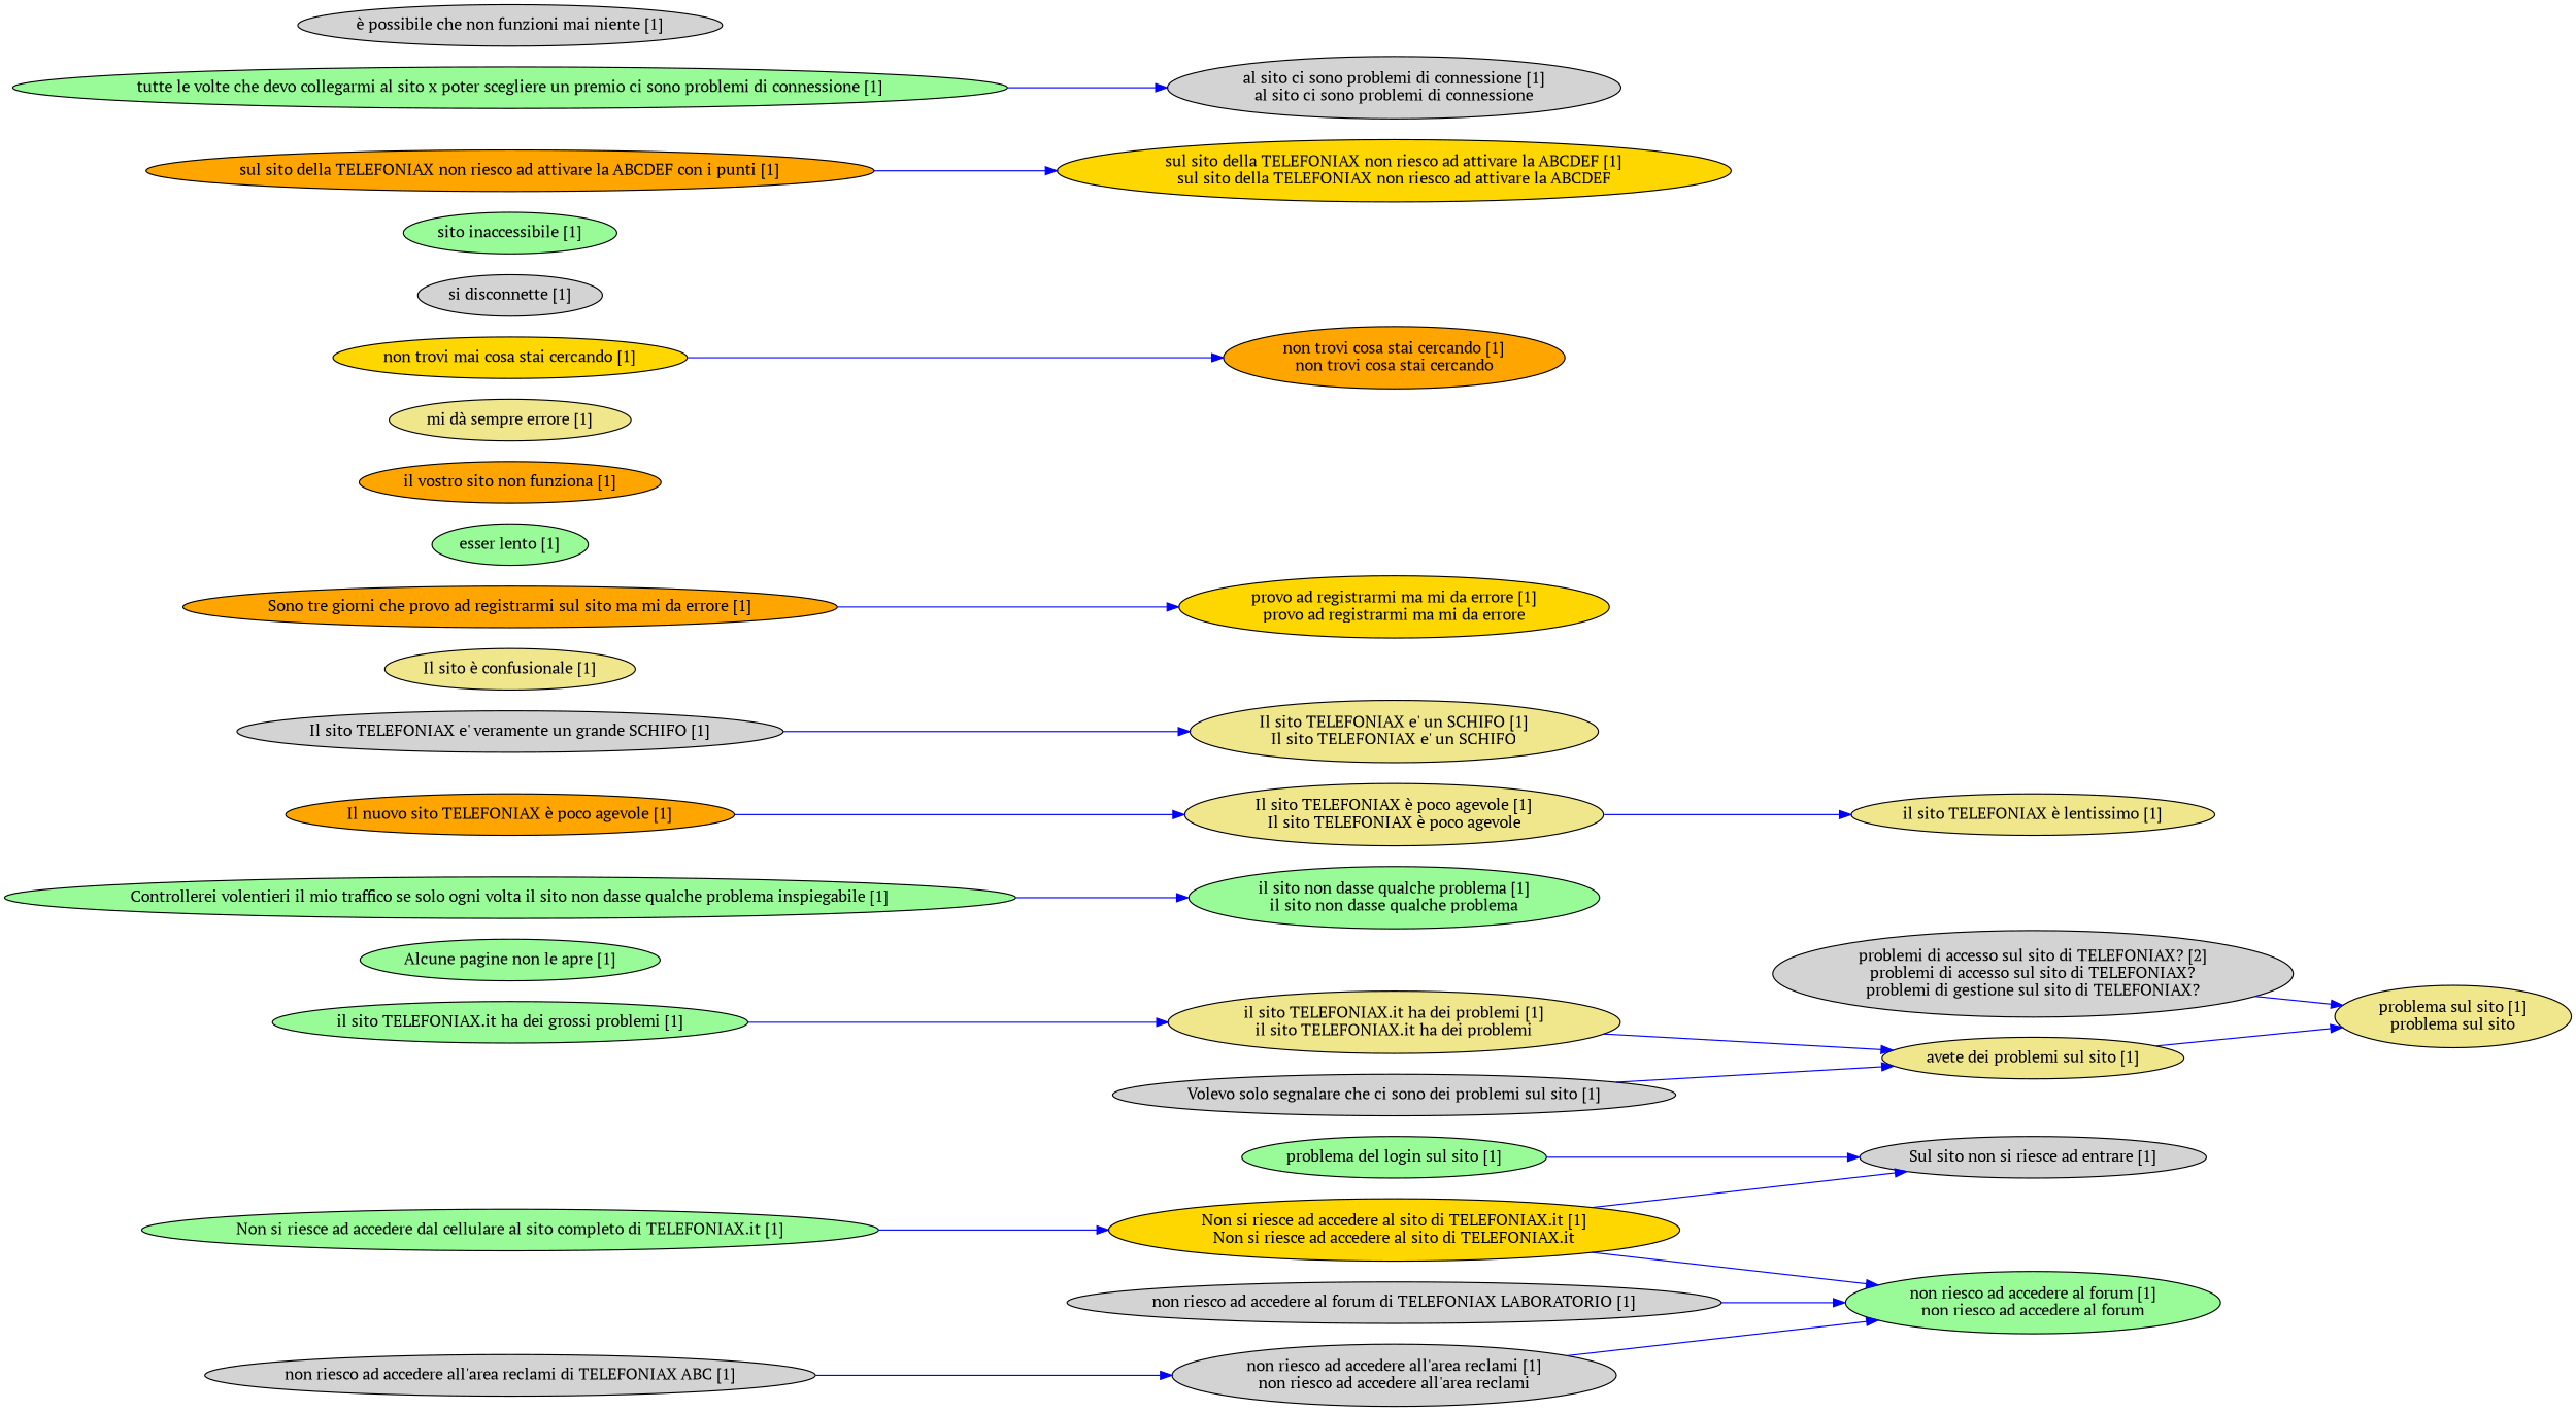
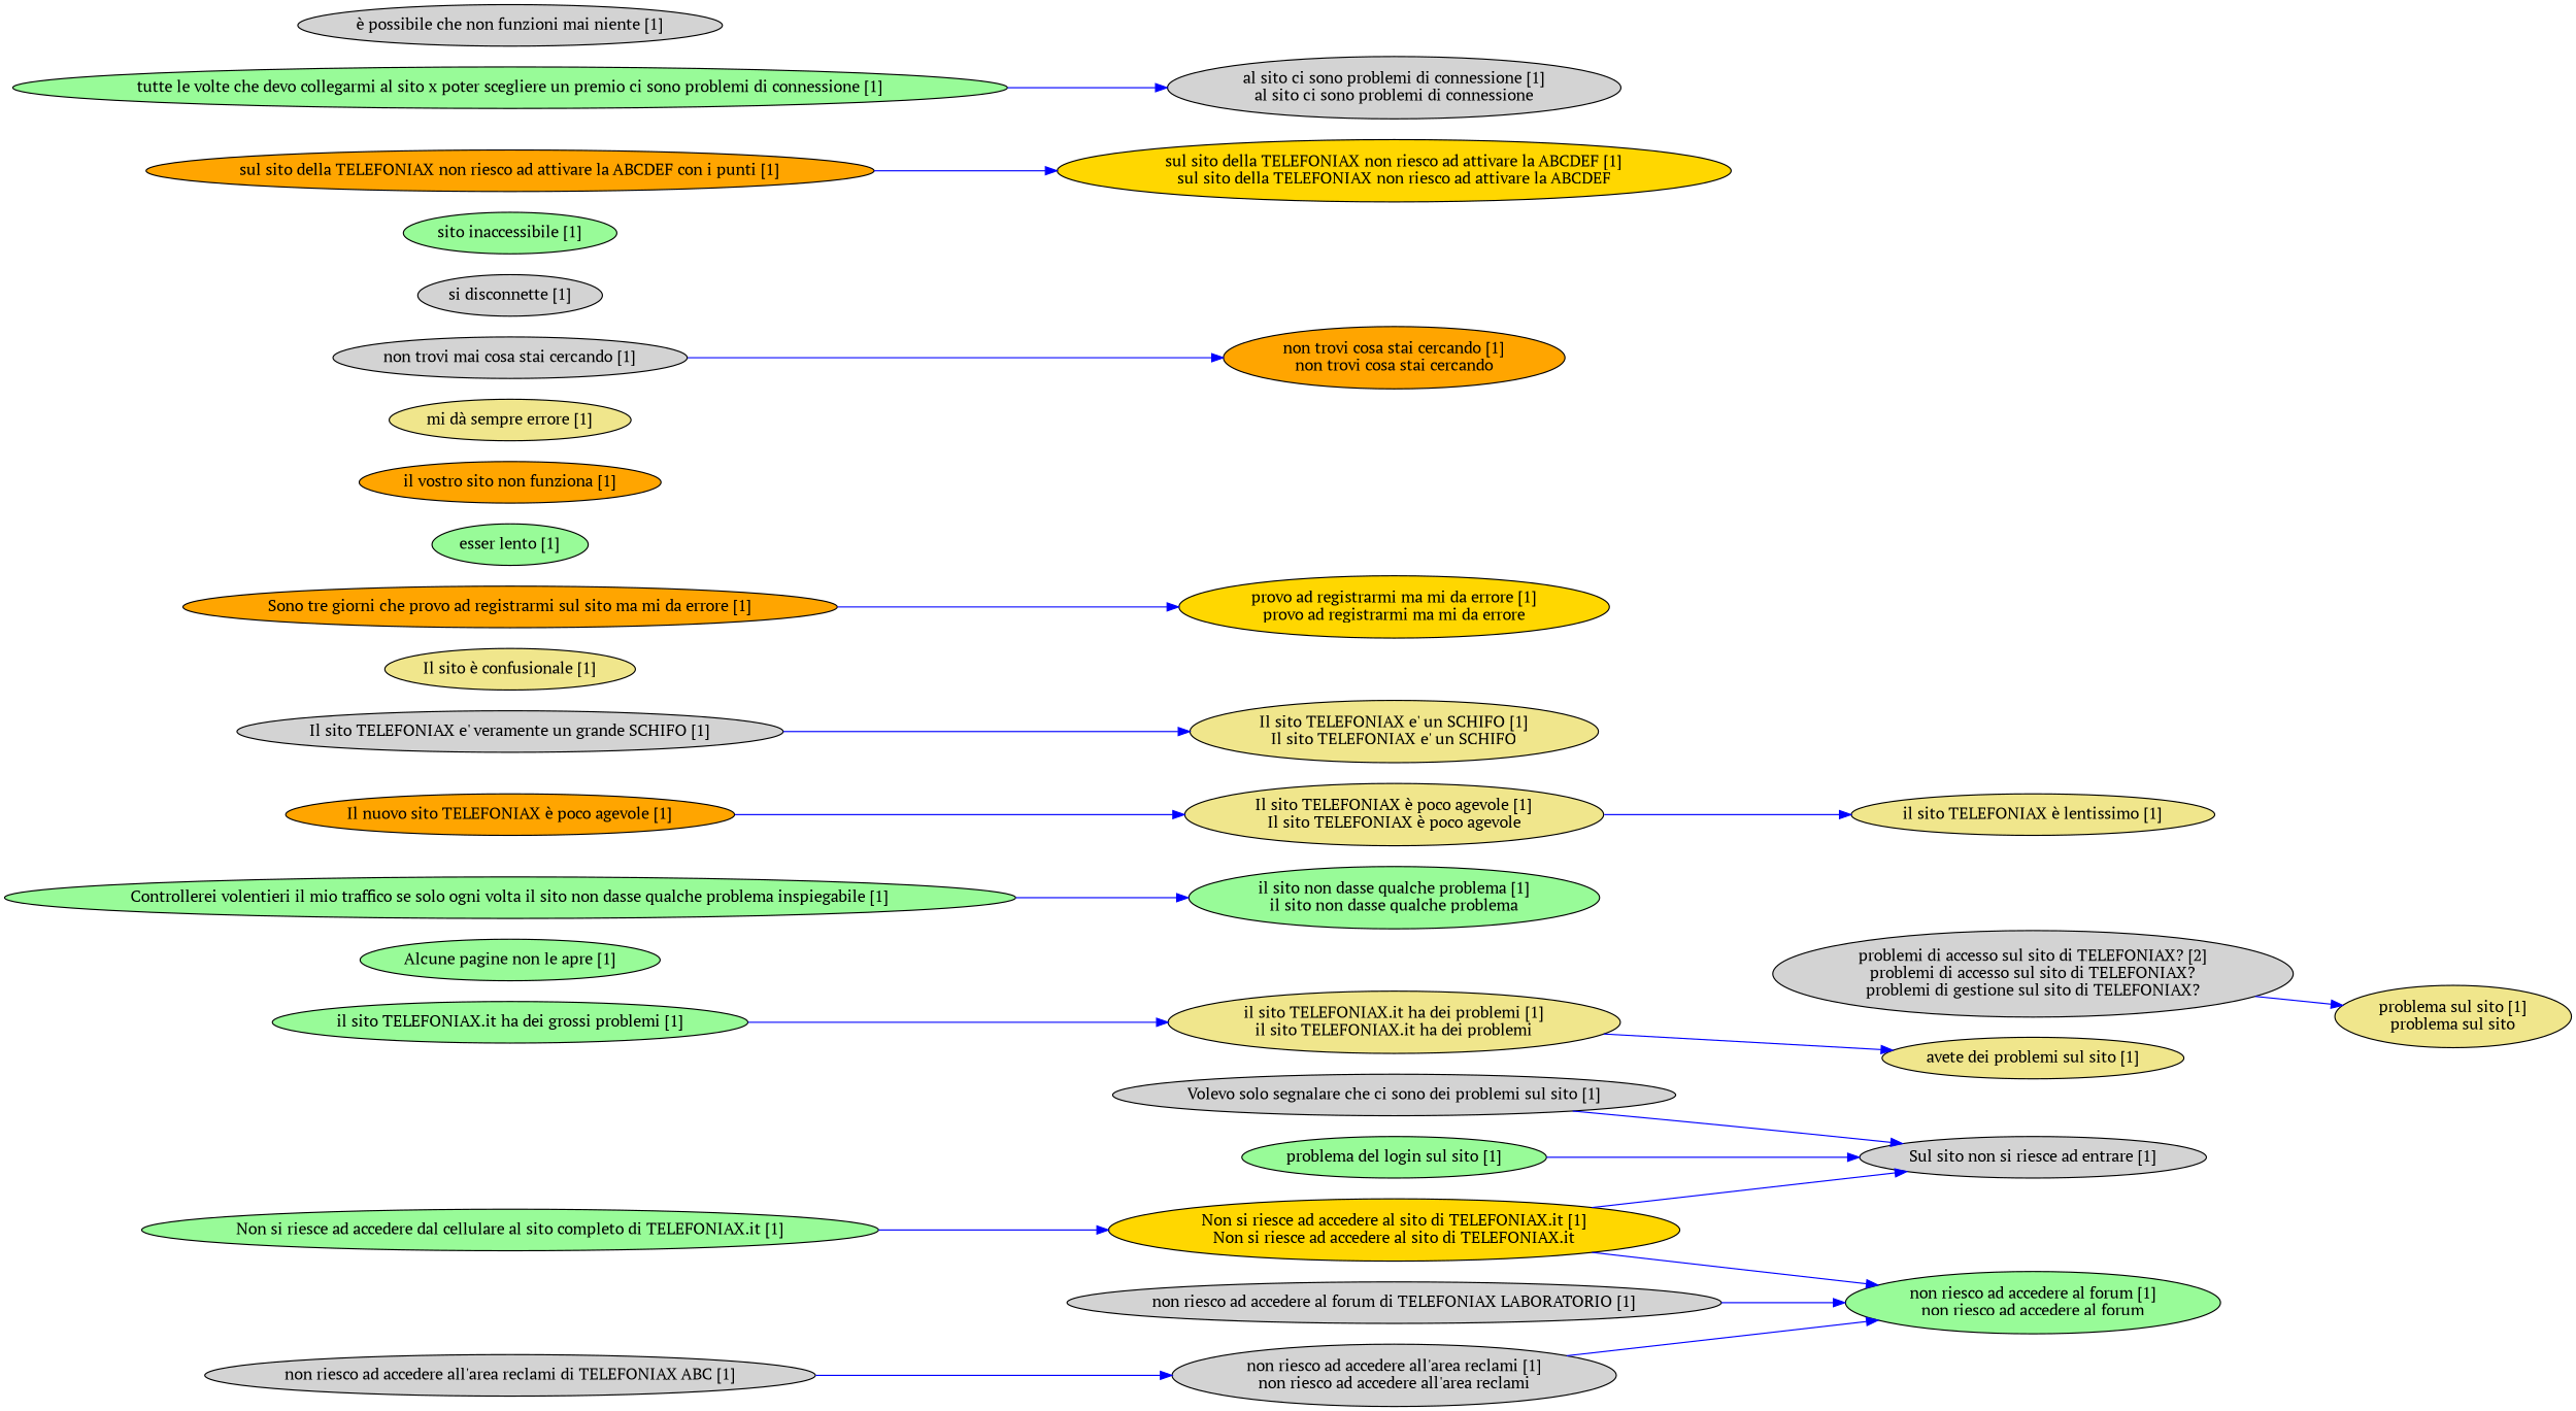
  digraph {
    fontname="PT Serif"
    rankdir=LR
    node [fillcolor=lightgrey fontname="PT Serif" style=filled]
    edge [color=blue fontname="PT Serif"]
    "problemi di accesso sul sito di TELEFONIAX? [2]\nproblemi di accesso sul sito di TELEFONIAX?\nproblemi di gestione sul sito di TELEFONIAX?"
    "problema sul sito [1]\nproblema sul sito" [fillcolor=khaki]
    "Alcune pagine non le apre [1]" [fillcolor=palegreen]
    "Controllerei volentieri il mio traffico se solo ogni volta il sito non dasse qualche problema inspiegabile [1]" [fillcolor=palegreen]
    "il sito non dasse qualche problema [1]\nil sito non dasse qualche problema" [fillcolor=palegreen]
    "Il sito TELEFONIAX è poco agevole [1]\nIl sito TELEFONIAX è poco agevole" [fillcolor=khaki]
    "il sito TELEFONIAX è lentissimo [1]" [fillcolor=khaki]
    "Il nuovo sito TELEFONIAX è poco agevole [1]" [fillcolor=orange]
    "Il sito TELEFONIAX e' veramente un grande SCHIFO [1]"
    "Il sito TELEFONIAX e' un SCHIFO [1]\nIl sito TELEFONIAX e' un SCHIFO" [fillcolor=khaki]
    "Il sito è confusionale [1]" [fillcolor=khaki]
    "Non si riesce ad accedere al sito di TELEFONIAX.it [1]\nNon si riesce ad accedere al sito di TELEFONIAX.it" [fillcolor=gold]
    "Sul sito non si riesce ad entrare [1]"
    "non riesco ad accedere al forum [1]\nnon riesco ad accedere al forum" [fillcolor=palegreen]
    "Non si riesce ad accedere dal cellulare al sito completo di TELEFONIAX.it [1]" [fillcolor=palegreen]
    "Sono tre giorni che provo ad registrarmi sul sito ma mi da errore [1]" [fillcolor=orange]
    "provo ad registrarmi ma mi da errore [1]\nprovo ad registrarmi ma mi da errore" [fillcolor=gold]
    "Volevo solo segnalare che ci sono dei problemi sul sito [1]"
    "avete dei problemi sul sito [1]" [fillcolor=khaki]
    "esser lento [1]" [fillcolor=palegreen]
    "il sito TELEFONIAX.it ha dei problemi [1]\nil sito TELEFONIAX.it ha dei problemi" [fillcolor=khaki]
    "il sito TELEFONIAX.it ha dei grossi problemi [1]" [fillcolor=palegreen]
    "il vostro sito non funziona [1]" [fillcolor=orange]
    "mi dà sempre errore [1]" [fillcolor=khaki]
    "non riesco ad accedere al forum di TELEFONIAX LABORATORIO [1]"
    "non riesco ad accedere all'area reclami [1]\nnon riesco ad accedere all'area reclami"
    "non riesco ad accedere all'area reclami di TELEFONIAX ABC [1]"
-   "non trovi mai cosa stai cercando [1]" [fillcolor=gold]
+   "non trovi mai cosa stai cercando [1]"
    "non trovi cosa stai cercando [1]\nnon trovi cosa stai cercando" [fillcolor=orange]
    "problema del login sul sito [1]" [fillcolor=palegreen]
    "si disconnette [1]"
    "sito inaccessibile [1]" [fillcolor=palegreen]
    "sul sito della TELEFONIAX non riesco ad attivare la ABCDEF con i punti [1]" [fillcolor=orange]
    "sul sito della TELEFONIAX non riesco ad attivare la ABCDEF [1]\nsul sito della TELEFONIAX non riesco ad attivare la ABCDEF" [fillcolor=gold]
    "al sito ci sono problemi di connessione [1]\nal sito ci sono problemi di connessione"
    "tutte le volte che devo collegarmi al sito x poter scegliere un premio ci sono problemi di connessione [1]" [fillcolor=palegreen]
    "è possibile che non funzioni mai niente [1]"
    "problemi di accesso sul sito di TELEFONIAX? [2]\nproblemi di accesso sul sito di TELEFONIAX?\nproblemi di gestione sul sito di TELEFONIAX?" -> "problema sul sito [1]\nproblema sul sito"
    "Controllerei volentieri il mio traffico se solo ogni volta il sito non dasse qualche problema inspiegabile [1]" -> "il sito non dasse qualche problema [1]\nil sito non dasse qualche problema"
    "Il sito TELEFONIAX è poco agevole [1]\nIl sito TELEFONIAX è poco agevole" -> "il sito TELEFONIAX è lentissimo [1]"
    "Il nuovo sito TELEFONIAX è poco agevole [1]" -> "Il sito TELEFONIAX è poco agevole [1]\nIl sito TELEFONIAX è poco agevole"
    "Il sito TELEFONIAX e' veramente un grande SCHIFO [1]" -> "Il sito TELEFONIAX e' un SCHIFO [1]\nIl sito TELEFONIAX e' un SCHIFO"
    "Non si riesce ad accedere al sito di TELEFONIAX.it [1]\nNon si riesce ad accedere al sito di TELEFONIAX.it" -> "Sul sito non si riesce ad entrare [1]"
    "Non si riesce ad accedere al sito di TELEFONIAX.it [1]\nNon si riesce ad accedere al sito di TELEFONIAX.it" -> "non riesco ad accedere al forum [1]\nnon riesco ad accedere al forum"
    "Non si riesce ad accedere dal cellulare al sito completo di TELEFONIAX.it [1]" -> "Non si riesce ad accedere al sito di TELEFONIAX.it [1]\nNon si riesce ad accedere al sito di TELEFONIAX.it"
    "Sono tre giorni che provo ad registrarmi sul sito ma mi da errore [1]" -> "provo ad registrarmi ma mi da errore [1]\nprovo ad registrarmi ma mi da errore"
-   "Volevo solo segnalare che ci sono dei problemi sul sito [1]" -> "avete dei problemi sul sito [1]"
-   "avete dei problemi sul sito [1]" -> "problema sul sito [1]\nproblema sul sito"
+   "Volevo solo segnalare che ci sono dei problemi sul sito [1]" -> "Sul sito non si riesce ad entrare [1]"
    "il sito TELEFONIAX.it ha dei problemi [1]\nil sito TELEFONIAX.it ha dei problemi" -> "avete dei problemi sul sito [1]"
    "il sito TELEFONIAX.it ha dei grossi problemi [1]" -> "il sito TELEFONIAX.it ha dei problemi [1]\nil sito TELEFONIAX.it ha dei problemi"
    "non riesco ad accedere al forum di TELEFONIAX LABORATORIO [1]" -> "non riesco ad accedere al forum [1]\nnon riesco ad accedere al forum"
    "non riesco ad accedere all'area reclami [1]\nnon riesco ad accedere all'area reclami" -> "non riesco ad accedere al forum [1]\nnon riesco ad accedere al forum"
    "non riesco ad accedere all'area reclami di TELEFONIAX ABC [1]" -> "non riesco ad accedere all'area reclami [1]\nnon riesco ad accedere all'area reclami"
    "non trovi mai cosa stai cercando [1]" -> "non trovi cosa stai cercando [1]\nnon trovi cosa stai cercando"
    "problema del login sul sito [1]" -> "Sul sito non si riesce ad entrare [1]"
    "sul sito della TELEFONIAX non riesco ad attivare la ABCDEF con i punti [1]" -> "sul sito della TELEFONIAX non riesco ad attivare la ABCDEF [1]\nsul sito della TELEFONIAX non riesco ad attivare la ABCDEF"
    "tutte le volte che devo collegarmi al sito x poter scegliere un premio ci sono problemi di connessione [1]" -> "al sito ci sono problemi di connessione [1]\nal sito ci sono problemi di connessione"
  }
